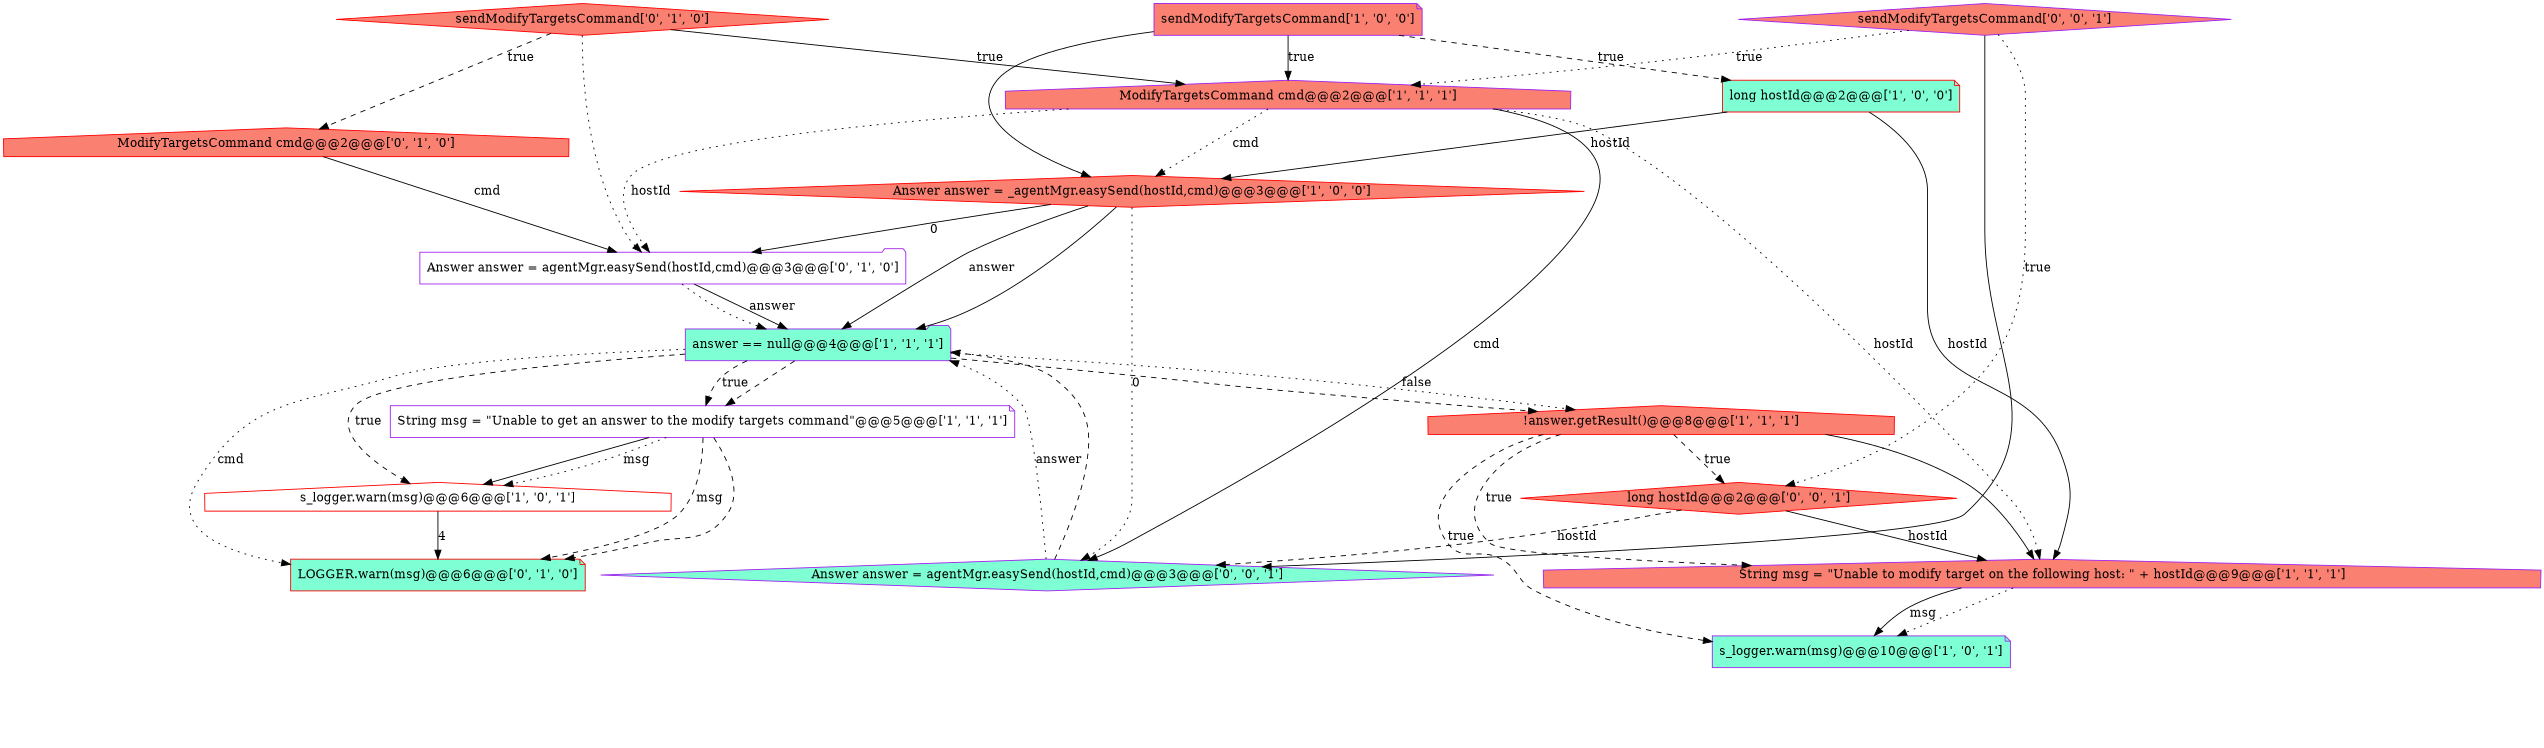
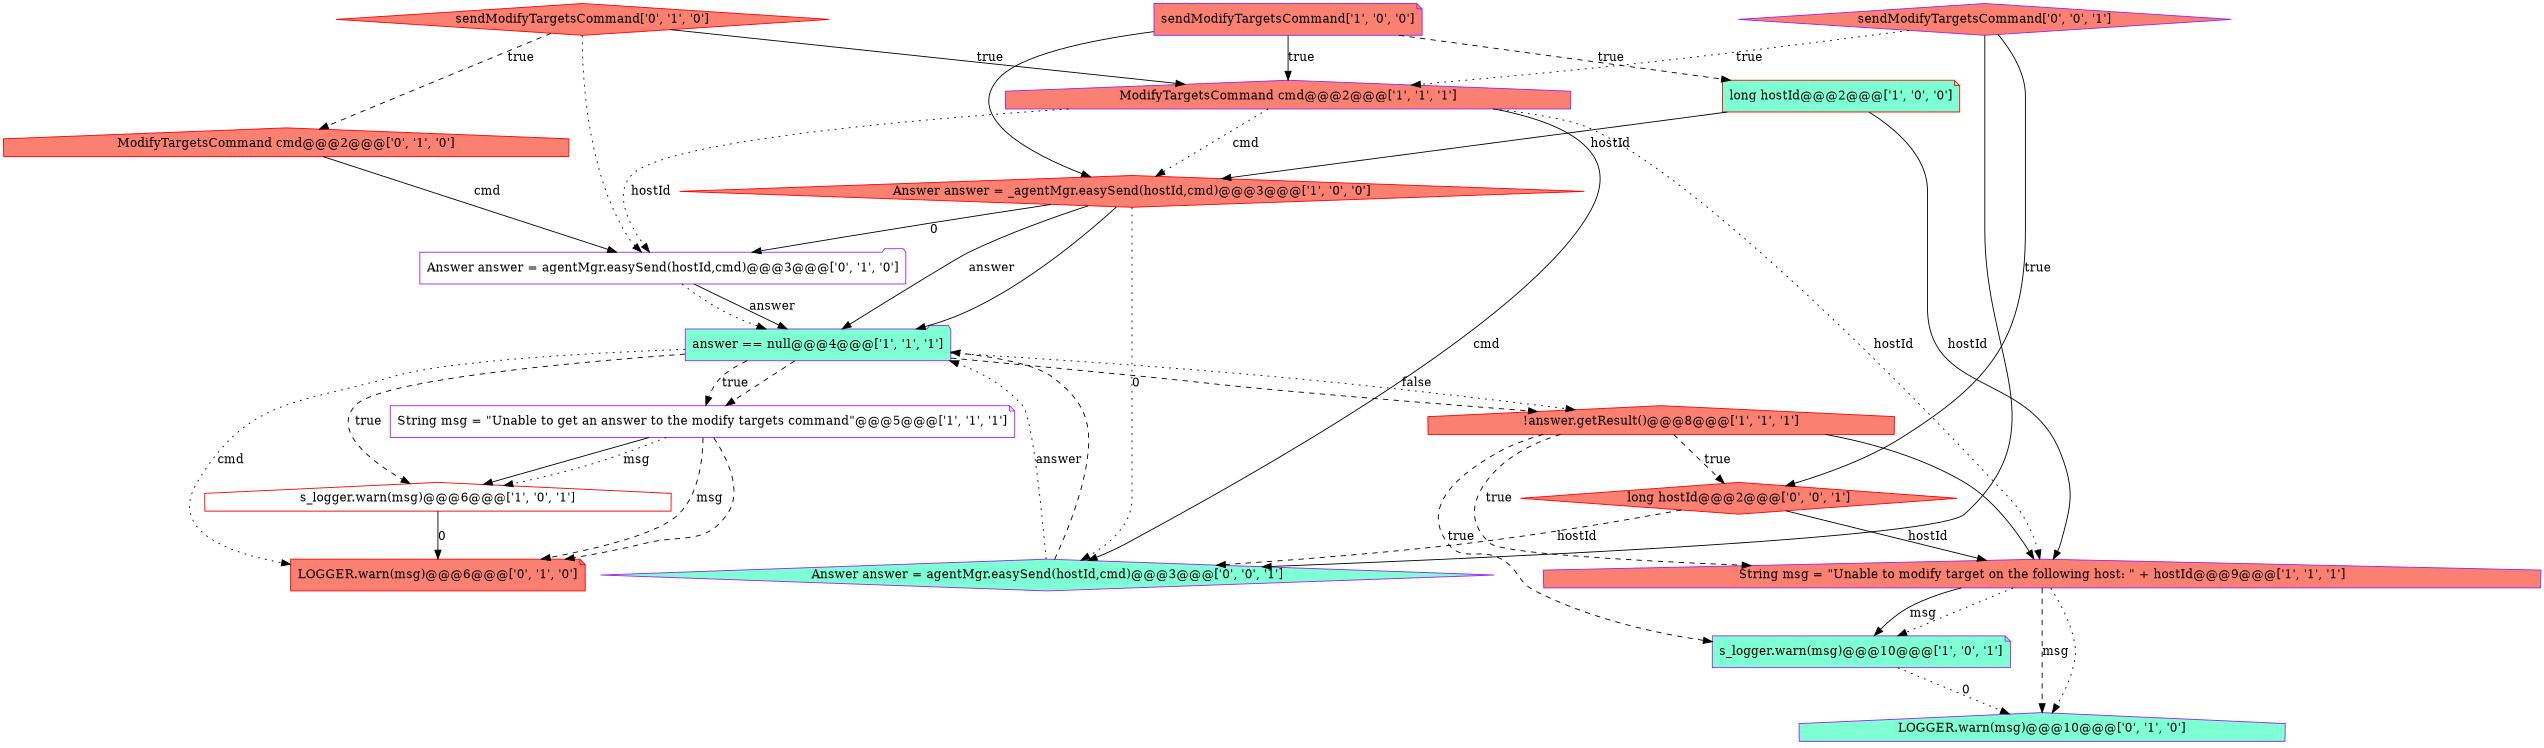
  digraph {
    node [color=purple fillcolor=salmon shape=house style=filled]
    edge [style=solid]
    n1 [fillcolor=white label="String msg = \"Unable to get an answer to the modify targets command\"@@@5@@@['1', '1', '1']" shape=note]
    n2 [color=red fillcolor=white label="s_logger.warn(msg)@@@6@@@['1', '0', '1']"]
-   n3 [color=red fillcolor=aquamarine label="LOGGER.warn(msg)@@@6@@@['0', '1', '0']" shape=note]
+   n3 [color=red label="LOGGER.warn(msg)@@@6@@@['0', '1', '0']" shape=note]
    n4 [label="ModifyTargetsCommand cmd@@@2@@@['1', '1', '1']"]
    n5 [fillcolor=white label="Answer answer = agentMgr.easySend(hostId,cmd)@@@3@@@['0', '1', '0']" shape=folder]
    n6 [label="String msg = \"Unable to modify target on the following host: \" + hostId@@@9@@@['1', '1', '1']"]
    n7 [fillcolor=aquamarine label="Answer answer = agentMgr.easySend(hostId,cmd)@@@3@@@['0', '0', '1']" shape=diamond]
    n8 [color=red label="Answer answer = _agentMgr.easySend(hostId,cmd)@@@3@@@['1', '0', '0']" shape=diamond]
    n9 [fillcolor=aquamarine label="answer == null@@@4@@@['1', '1', '1']" shape=folder]
    n10 [fillcolor=aquamarine label="s_logger.warn(msg)@@@10@@@['1', '0', '1']" shape=note]
+   n11 [fillcolor=aquamarine label="LOGGER.warn(msg)@@@10@@@['0', '1', '0']"]
    n12 [color=red label="long hostId@@@2@@@['0', '0', '1']" shape=diamond]
    n13 [color=red label="sendModifyTargetsCommand['0', '1', '0']" shape=diamond]
    n14 [color=red label="ModifyTargetsCommand cmd@@@2@@@['0', '1', '0']"]
    n15 [color=red fillcolor=aquamarine label="long hostId@@@2@@@['1', '0', '0']" shape=note]
    n16 [color=red label="!answer.getResult()@@@8@@@['1', '1', '1']"]
    n17 [label="sendModifyTargetsCommand['0', '0', '1']" shape=diamond]
    n18 [label="sendModifyTargetsCommand['1', '0', '0']" shape=note]
    n1 -> n2
    n1 -> n2 [label=msg style=dotted]
    n1 -> n3 [label=msg style=dashed]
    n1 -> n3 [style=dashed]
-   n2 -> n3 [label=4]
+   n2 -> n3 [label=0]
    n4 -> n5 [label=hostId style=dotted]
    n4 -> n6 [label=hostId style=dotted]
    n4 -> n7 [label=cmd]
    n4 -> n8 [label=cmd style=dotted]
    n5 -> n9 [label=answer]
    n5 -> n9 [style=dotted]
    n6 -> n10 [style=dotted]
    n6 -> n10 [label=msg]
+   n6 -> n11 [style=dotted]
+   n6 -> n11 [label=msg style=dashed]
    n7 -> n9 [style=dashed]
    n7 -> n9 [label=answer style=dotted]
    n8 -> n5 [label=0]
    n8 -> n7 [label=0 style=dotted]
    n8 -> n9
    n8 -> n9 [label=answer]
    n9 -> n1 [style=dashed]
    n9 -> n1 [label=true style=dashed]
    n9 -> n2 [label=true style=dashed]
    n9 -> n3 [label=cmd style=dotted]
    n9 -> n16 [label=false style=dotted]
    n9 -> n16 [style=dashed]
+   n10 -> n11 [label=0 style=dotted]
    n12 -> n6 [label=hostId]
    n12 -> n7 [label=hostId style=dashed]
    n13 -> n4 [label=true]
    n13 -> n5 [style=dotted]
    n13 -> n14 [label=true style=dashed]
    n14 -> n5 [label=cmd]
    n15 -> n6 [label=hostId]
    n15 -> n8 [label=hostId]
    n16 -> n6 [label=true style=dashed]
    n16 -> n6
    n16 -> n10 [label=true style=dashed]
    n16 -> n12 [label=true style=dashed]
    n17 -> n4 [label=true style=dotted]
    n17 -> n7
-   n17 -> n12 [label=true style=dotted]
+   n17 -> n12 [label=true]
    n18 -> n4 [label=true]
    n18 -> n8
    n18 -> n15 [label=true style=dashed]
  }
